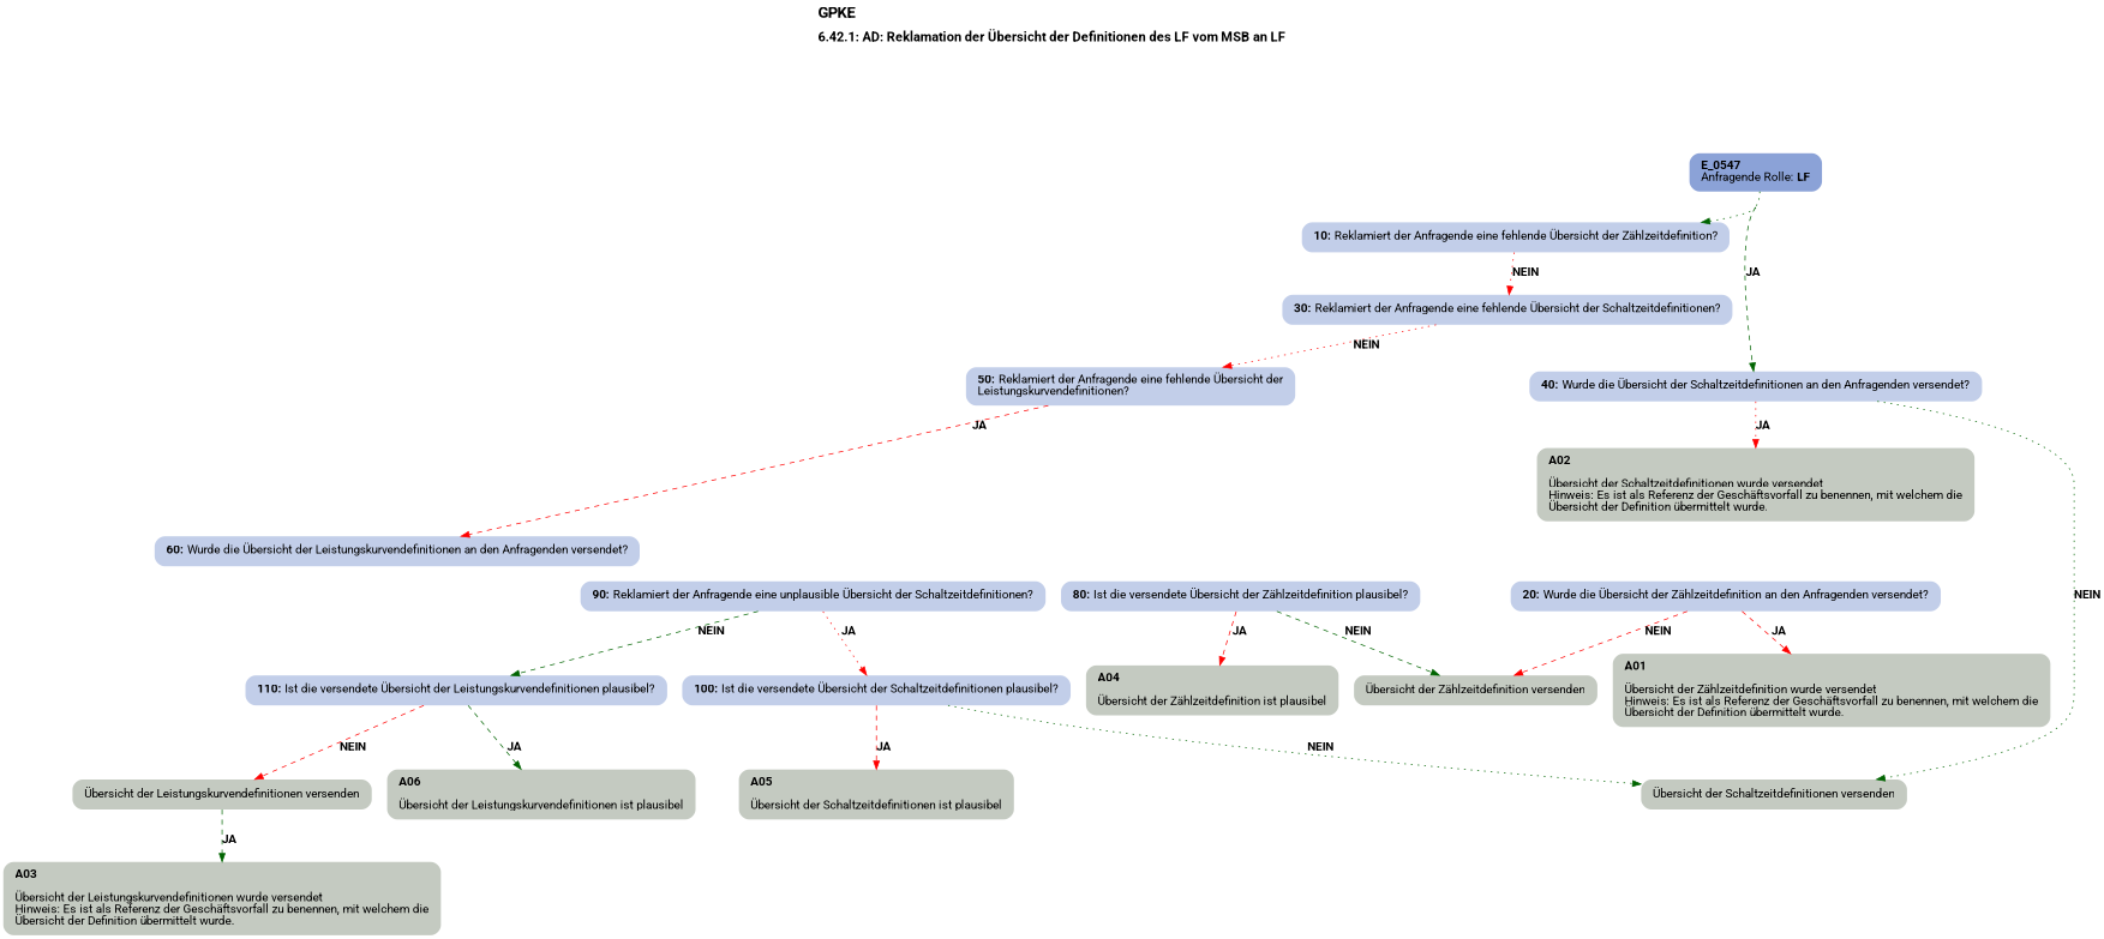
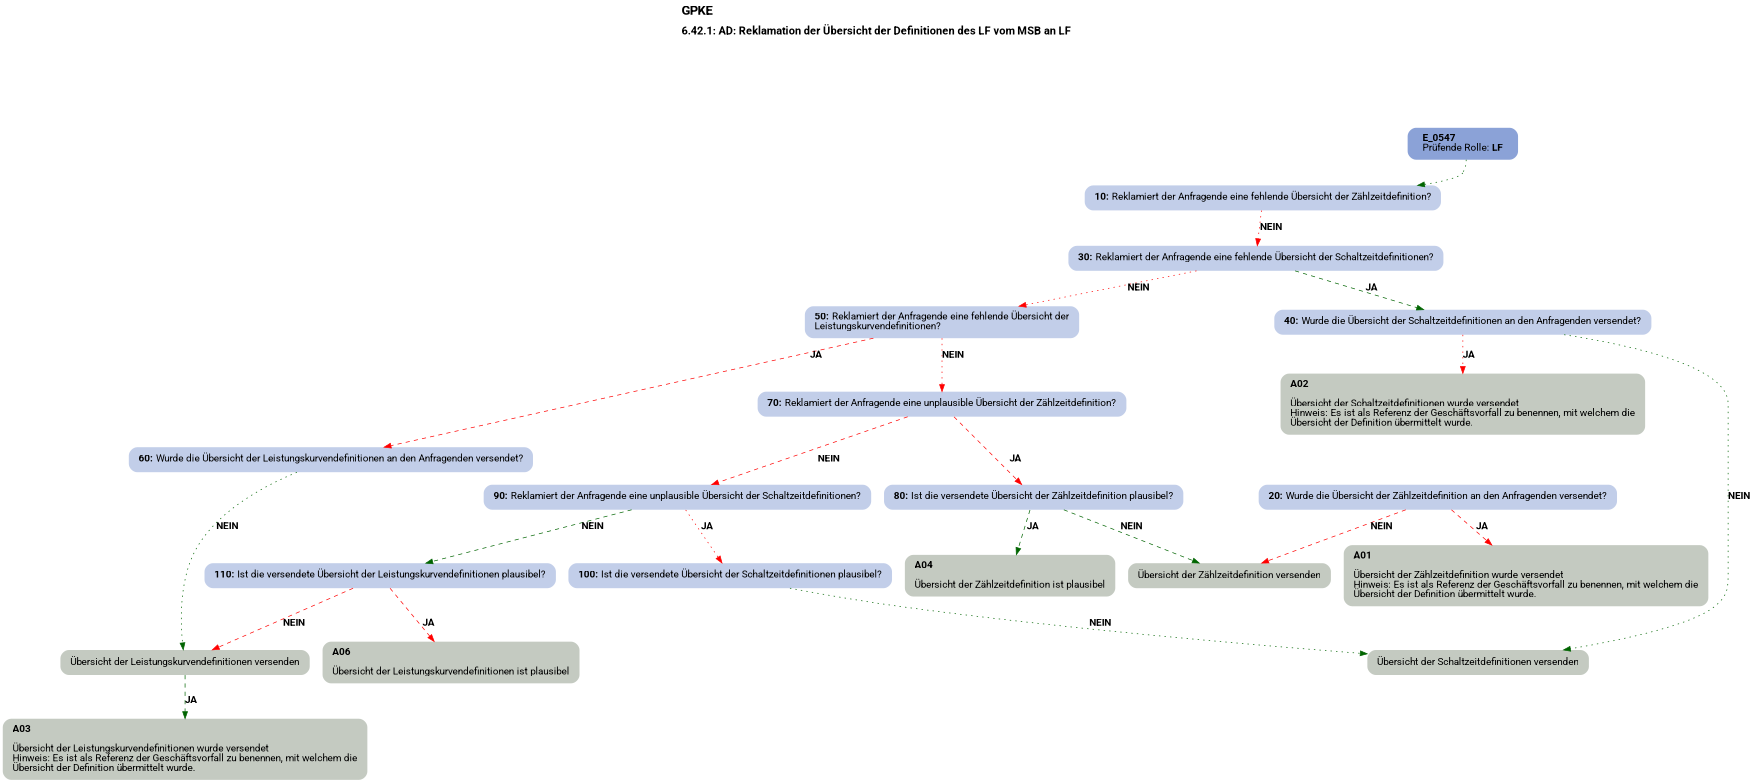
  digraph {
    concentrate=true
    fontname="Roboto, sans-serif"
    fontsize=12
    label=<<B><FONT POINT-SIZE="18">GPKE</FONT></B><BR align="left"/><BR/><B><FONT POINT-SIZE="16">6.42.1: AD: Reklamation der Übersicht der Definitionen des LF vom MSB an LF</FONT></B><BR align="left"/><BR/><BR/><BR/>>
    labelloc=t
    pack=true
    packmode=array
    rankdir=TB
    node [fillcolor="#c2cee9" fontname="Roboto, sans-serif" margin="0.2,0.12" penwidth=0.0 shape=box style="filled,rounded"]
    edge [color=red style=dashed fontname="Roboto, sans-serif"]
-   n1 [fillcolor="#8ba2d7" label=<<B>E_0547</B><BR align="left"/><FONT>Anfragende Rolle: <B>LF</B></FONT><BR align="center"/>>]
+   n1 [fillcolor="#8ba2d7" label=<<B>E_0547</B><BR align="left"/><FONT>Prüfende Rolle: <B>LF</B></FONT><BR align="center"/>>]
    n2 [label=<<B>10: </B>Reklamiert der Anfragende eine fehlende Übersicht der Zählzeitdefinition?<BR align="left"/>>]
    n3 [label=<<B>30: </B>Reklamiert der Anfragende eine fehlende Übersicht der Schaltzeitdefinitionen?<BR align="left"/>>]
    n4 [label=<<B>20: </B>Wurde die Übersicht der Zählzeitdefinition an den Anfragenden versendet?<BR align="left"/>>]
    n5 [fillcolor="#c4cac1" label=<<B>A01</B><BR align="left"/><BR align="left"/><FONT>Übersicht der Zählzeitdefinition wurde versendet<BR align="left"/>Hinweis: Es ist als Referenz der Geschäftsvorfall zu benennen, mit welchem die<BR align="left"/>Übersicht der Definition übermittelt wurde.<BR align="left"/></FONT>>]
    n6 [fillcolor="#c4cac1" label=<<FONT>Übersicht der Zählzeitdefinition versenden<BR align="left"/></FONT>>]
    n7 [label=<<B>40: </B>Wurde die Übersicht der Schaltzeitdefinitionen an den Anfragenden versendet?<BR align="left"/>>]
    n8 [label=<<B>50: </B>Reklamiert der Anfragende eine fehlende Übersicht der<BR align="left"/>Leistungskurvendefinitionen?<BR align="left"/>>]
    n9 [fillcolor="#c4cac1" label=<<B>A02</B><BR align="left"/><BR align="left"/><FONT>Übersicht der Schaltzeitdefinitionen wurde versendet<BR align="left"/>Hinweis: Es ist als Referenz der Geschäftsvorfall zu benennen, mit welchem die<BR align="left"/>Übersicht der Definition übermittelt wurde.<BR align="left"/></FONT>>]
    n10 [fillcolor="#c4cac1" label=<<FONT>Übersicht der Schaltzeitdefinitionen versenden<BR align="left"/></FONT>>]
    n11 [label=<<B>60: </B>Wurde die Übersicht der Leistungskurvendefinitionen an den Anfragenden versendet?<BR align="left"/>>]
+   n12 [label=<<B>70: </B>Reklamiert der Anfragende eine unplausible Übersicht der Zählzeitdefinition?<BR align="left"/>>]
    n13 [fillcolor="#c4cac1" label=<<FONT>Übersicht der Leistungskurvendefinitionen versenden<BR align="left"/></FONT>>]
    n14 [label=<<B>80: </B>Ist die versendete Übersicht der Zählzeitdefinition plausibel?<BR align="left"/>>]
    n15 [label=<<B>90: </B>Reklamiert der Anfragende eine unplausible Übersicht der Schaltzeitdefinitionen?<BR align="left"/>>]
    n16 [fillcolor="#c4cac1" label=<<B>A03</B><BR align="left"/><BR align="left"/><FONT>Übersicht der Leistungskurvendefinitionen wurde versendet<BR align="left"/>Hinweis: Es ist als Referenz der Geschäftsvorfall zu benennen, mit welchem die<BR align="left"/>Übersicht der Definition übermittelt wurde.<BR align="left"/></FONT>>]
    n17 [fillcolor="#c4cac1" label=<<B>A04</B><BR align="left"/><BR align="left"/><FONT>Übersicht der Zählzeitdefinition ist plausibel<BR align="left"/></FONT>>]
    n18 [label=<<B>100: </B>Ist die versendete Übersicht der Schaltzeitdefinitionen plausibel?<BR align="left"/>>]
    n19 [label=<<B>110: </B>Ist die versendete Übersicht der Leistungskurvendefinitionen plausibel?<BR align="left"/>>]
-   n20 [fillcolor="#c4cac1" label=<<B>A05</B><BR align="left"/><BR align="left"/><FONT>Übersicht der Schaltzeitdefinitionen ist plausibel<BR align="left"/></FONT>>]
    n21 [fillcolor="#c4cac1" label=<<B>A06</B><BR align="left"/><BR align="left"/><FONT>Übersicht der Leistungskurvendefinitionen ist plausibel<BR align="left"/></FONT>>]
    n1 -> n2 [color=darkgreen style=dotted fontname=""]
    n2 -> n3 [label=<<B>NEIN</B>> style=dotted]
-   n1 -> n7 [color=darkgreen label=<<B>JA</B>>]
+   n3 -> n7 [color=darkgreen label=<<B>JA</B>>]
    n3 -> n8 [label=<<B>NEIN</B>> style=dotted]
    n4 -> n5 [label=<<B>JA</B>>]
    n4 -> n6 [label=<<B>NEIN</B>>]
    n7 -> n9 [label=<<B>JA</B>> style=dotted]
    n7 -> n10 [color=darkgreen label=<<B>NEIN</B>> style=dotted]
    n8 -> n11 [label=<<B>JA</B>>]
+   n8 -> n12 [label=<<B>NEIN</B>> style=dotted]
+   n11 -> n13 [color=darkgreen label=<<B>NEIN</B>> style=dotted]
+   n12 -> n14 [label=<<B>JA</B>>]
+   n12 -> n15 [label=<<B>NEIN</B>>]
    n13 -> n16 [color=darkgreen label=<<B>JA</B>>]
    n14 -> n6 [color=darkgreen label=<<B>NEIN</B>>]
-   n14 -> n17 [label=<<B>JA</B>>]
+   n14 -> n17 [color=darkgreen label=<<B>JA</B>>]
    n15 -> n18 [label=<<B>JA</B>> style=dotted]
    n15 -> n19 [color=darkgreen label=<<B>NEIN</B>>]
    n18 -> n10 [color=darkgreen label=<<B>NEIN</B>> style=dotted]
-   n18 -> n20 [label=<<B>JA</B>>]
    n19 -> n13 [label=<<B>NEIN</B>>]
-   n19 -> n21 [color=darkgreen label=<<B>JA</B>>]
+   n19 -> n21 [label=<<B>JA</B>>]
  }
